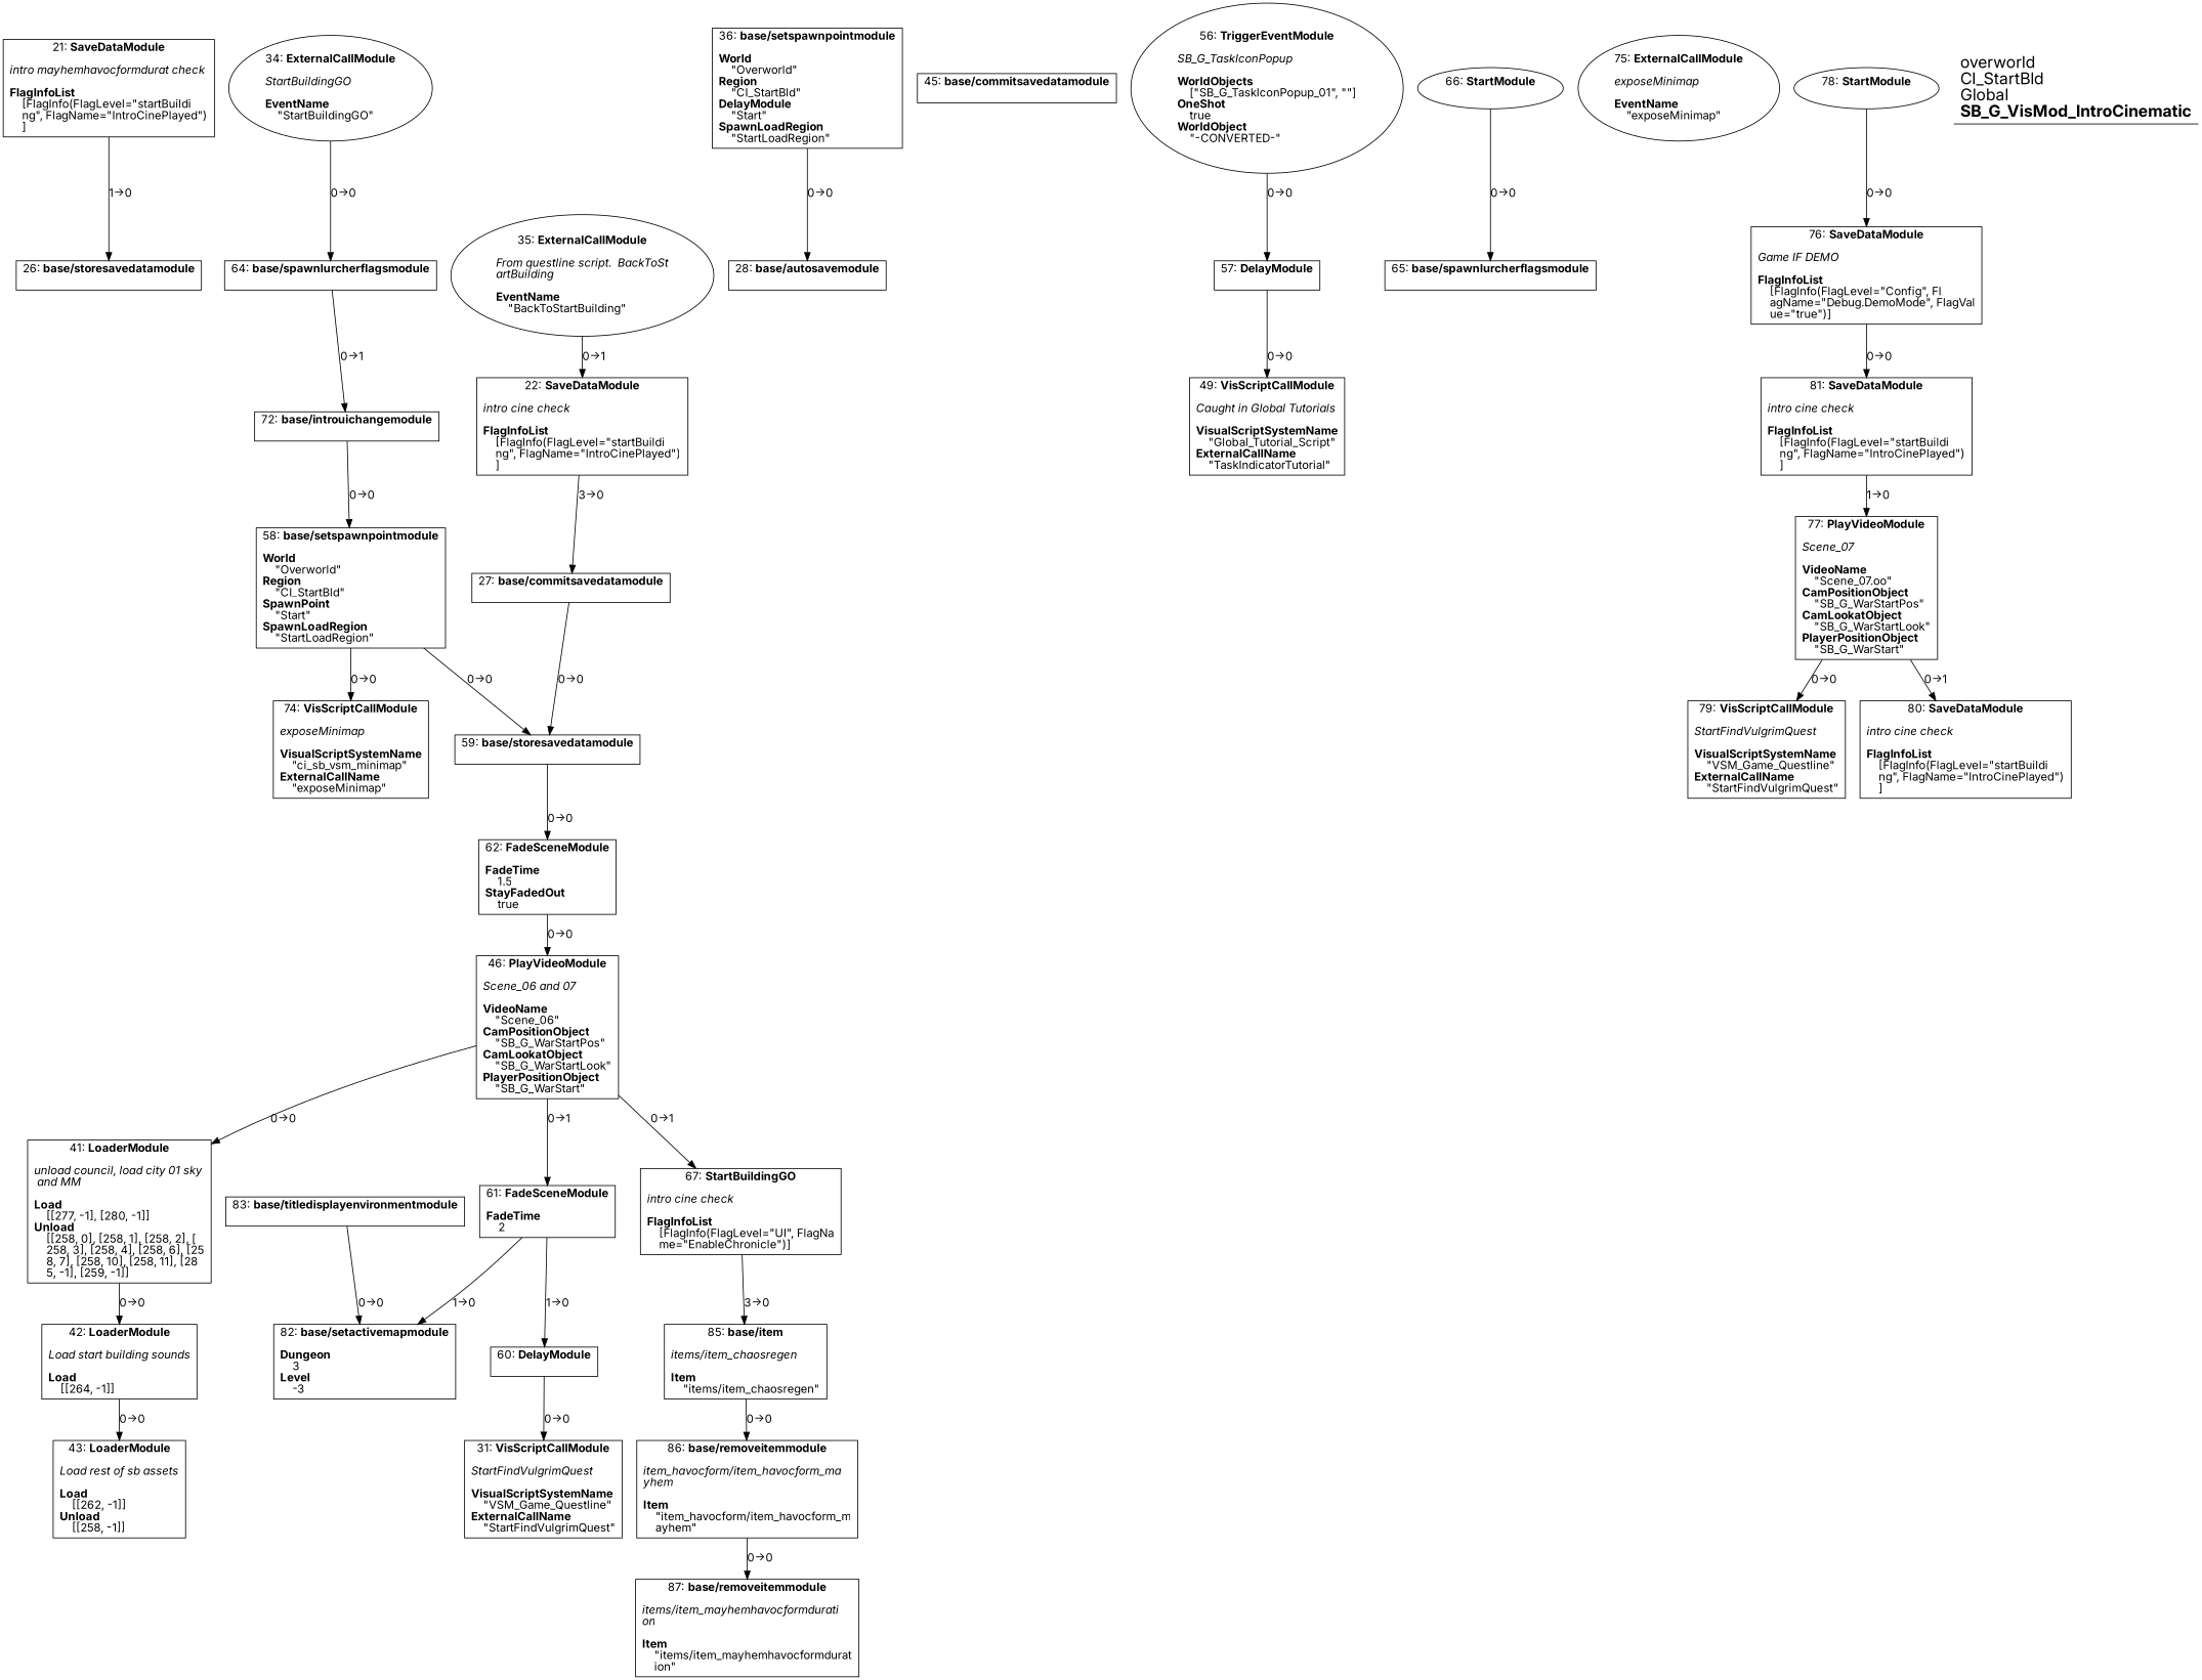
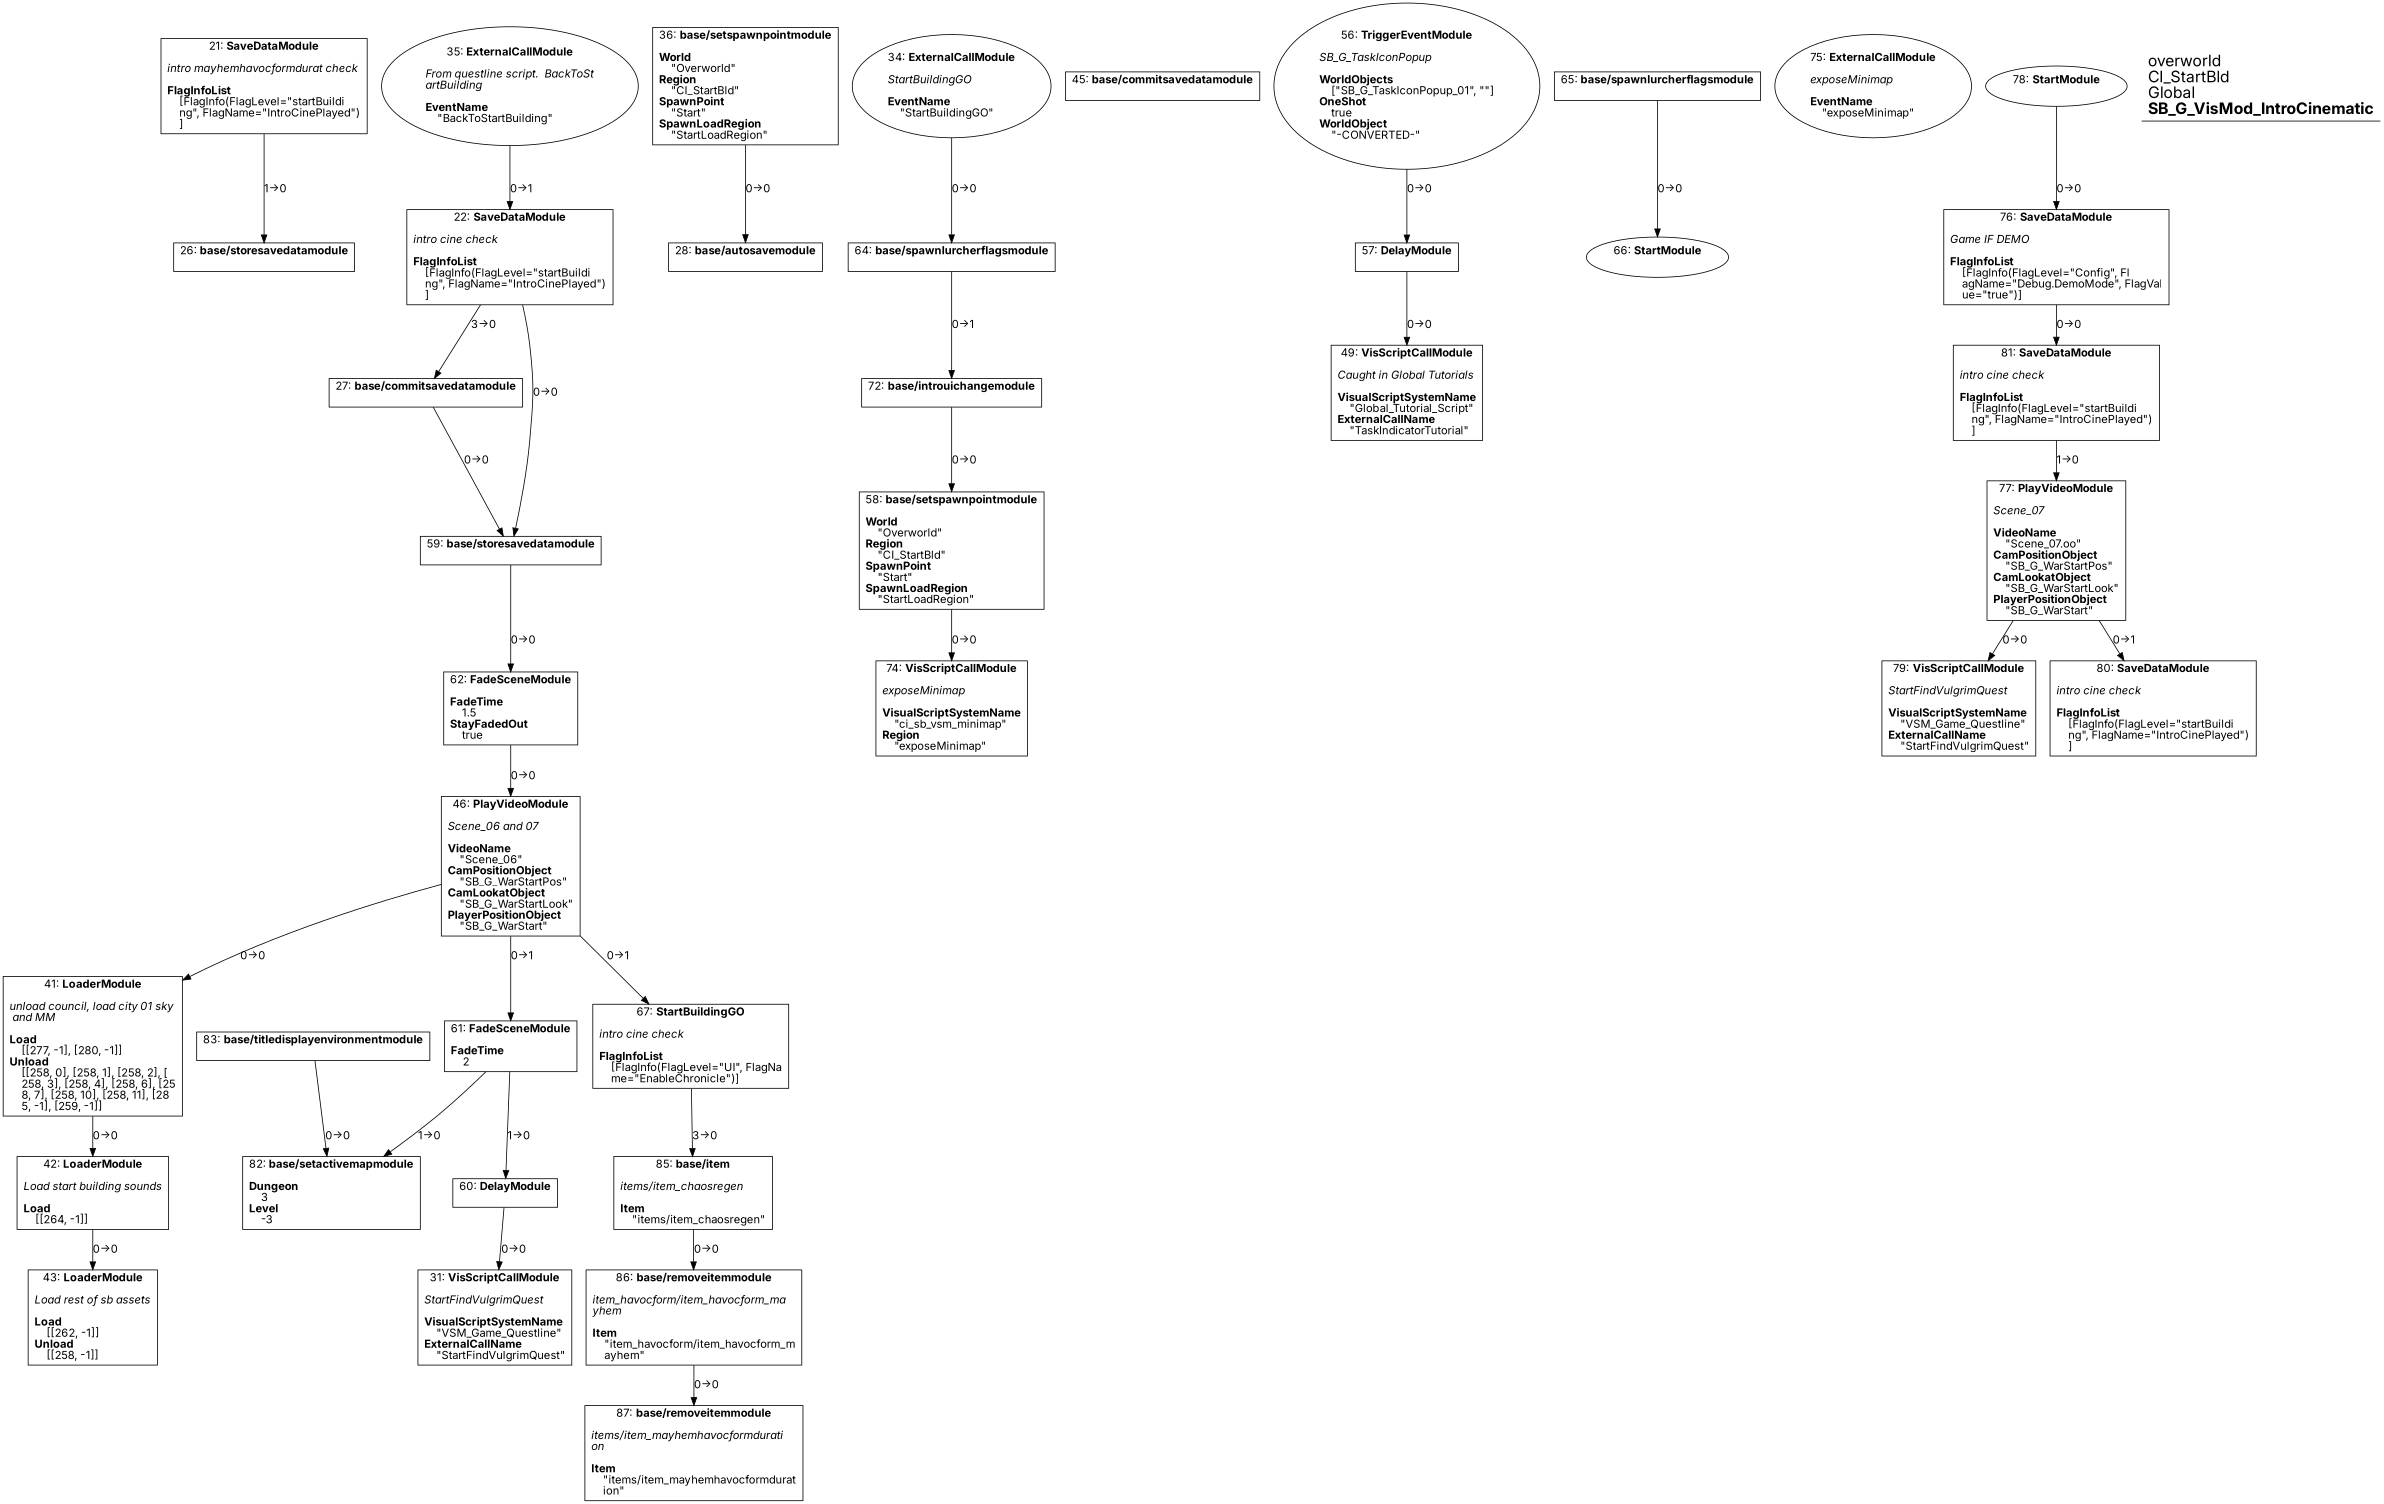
  digraph {
    fontname=Inter
    splines=spline
    node [fontname=Inter shape=box]
    edge [fontname=Inter]
    n1 [label=<21: <b>SaveDataModule</b><br/><br/><i>intro mayhemhavocformdurat check<br align="left"/></i><br align="left"/><b>FlagInfoList</b><br align="left"/>    [FlagInfo(FlagLevel=&quot;startBuildi<br align="left"/>    ng&quot;, FlagName=&quot;IntroCinePlayed&quot;)<br align="left"/>    ]<br align="left"/>>]
    n2 [label=<26: <b>base/storesavedatamodule</b><br/><br/>>]
    n3 [label=<22: <b>SaveDataModule</b><br/><br/><i>intro cine check<br align="left"/></i><br align="left"/><b>FlagInfoList</b><br align="left"/>    [FlagInfo(FlagLevel=&quot;startBuildi<br align="left"/>    ng&quot;, FlagName=&quot;IntroCinePlayed&quot;)<br align="left"/>    ]<br align="left"/>>]
    n4 [label=<27: <b>base/commitsavedatamodule</b><br/><br/>>]
    n5 [label=<59: <b>base/storesavedatamodule</b><br/><br/>>]
-   n6 [label=<36: <b>base/setspawnpointmodule</b><br/><br/><b>World</b><br align="left"/>    &quot;Overworld&quot;<br align="left"/><b>Region</b><br align="left"/>    &quot;CI_StartBld&quot;<br align="left"/><b>DelayModule</b><br align="left"/>    &quot;Start&quot;<br align="left"/><b>SpawnLoadRegion</b><br align="left"/>    &quot;StartLoadRegion&quot;<br align="left"/>>]
+   n6 [label=<36: <b>base/setspawnpointmodule</b><br/><br/><b>World</b><br align="left"/>    &quot;Overworld&quot;<br align="left"/><b>Region</b><br align="left"/>    &quot;CI_StartBld&quot;<br align="left"/><b>SpawnPoint</b><br align="left"/>    &quot;Start&quot;<br align="left"/><b>SpawnLoadRegion</b><br align="left"/>    &quot;StartLoadRegion&quot;<br align="left"/>>]
    n7 [label=<28: <b>base/autosavemodule</b><br/><br/>>]
    n8 [label=<31: <b>VisScriptCallModule</b><br/><br/><i>StartFindVulgrimQuest<br align="left"/></i><br align="left"/><b>VisualScriptSystemName</b><br align="left"/>    &quot;VSM_Game_Questline&quot;<br align="left"/><b>ExternalCallName</b><br align="left"/>    &quot;StartFindVulgrimQuest&quot;<br align="left"/>>]
    n9 [label=<34: <b>ExternalCallModule</b><br/><br/><i>StartBuildingGO<br align="left"/></i><br align="left"/><b>EventName</b><br align="left"/>    &quot;StartBuildingGO&quot;<br align="left"/>> shape=oval]
    n10 [label=<64: <b>base/spawnlurcherflagsmodule</b><br/><br/>>]
    n11 [label=<72: <b>base/introuichangemodule</b><br/><br/>>]
    n12 [label=<58: <b>base/setspawnpointmodule</b><br/><br/><b>World</b><br align="left"/>    &quot;Overworld&quot;<br align="left"/><b>Region</b><br align="left"/>    &quot;CI_StartBld&quot;<br align="left"/><b>SpawnPoint</b><br align="left"/>    &quot;Start&quot;<br align="left"/><b>SpawnLoadRegion</b><br align="left"/>    &quot;StartLoadRegion&quot;<br align="left"/>>]
    n13 [label=<35: <b>ExternalCallModule</b><br/><br/><i>From questline script.  BackToSt<br align="left"/>artBuilding<br align="left"/></i><br align="left"/><b>EventName</b><br align="left"/>    &quot;BackToStartBuilding&quot;<br align="left"/>> shape=oval]
    n14 [label=<41: <b>LoaderModule</b><br/><br/><i>unload council, load city 01 sky<br align="left"/> and MM<br align="left"/></i><br align="left"/><b>Load</b><br align="left"/>    [[277, -1], [280, -1]]<br align="left"/><b>Unload</b><br align="left"/>    [[258, 0], [258, 1], [258, 2], [<br align="left"/>    258, 3], [258, 4], [258, 6], [25<br align="left"/>    8, 7], [258, 10], [258, 11], [28<br align="left"/>    5, -1], [259, -1]]<br align="left"/>>]
    n15 [label=<42: <b>LoaderModule</b><br/><br/><i>Load start building sounds<br align="left"/></i><br align="left"/><b>Load</b><br align="left"/>    [[264, -1]]<br align="left"/>>]
    n16 [label=<43: <b>LoaderModule</b><br/><br/><i>Load rest of sb assets<br align="left"/></i><br align="left"/><b>Load</b><br align="left"/>    [[262, -1]]<br align="left"/><b>Unload</b><br align="left"/>    [[258, -1]]<br align="left"/>>]
    n17 [label=<45: <b>base/commitsavedatamodule</b><br/><br/>>]
    n18 [label=<46: <b>PlayVideoModule</b><br/><br/><i>Scene_06 and 07<br align="left"/></i><br align="left"/><b>VideoName</b><br align="left"/>    &quot;Scene_06&quot;<br align="left"/><b>CamPositionObject</b><br align="left"/>    &quot;SB_G_WarStartPos&quot;<br align="left"/><b>CamLookatObject</b><br align="left"/>    &quot;SB_G_WarStartLook&quot;<br align="left"/><b>PlayerPositionObject</b><br align="left"/>    &quot;SB_G_WarStart&quot;<br align="left"/>>]
    n19 [label=<61: <b>FadeSceneModule</b><br/><br/><b>FadeTime</b><br align="left"/>    2<br align="left"/>>]
    n20 [label=<67: <b>StartBuildingGO</b><br/><br/><i>intro cine check<br align="left"/></i><br align="left"/><b>FlagInfoList</b><br align="left"/>    [FlagInfo(FlagLevel=&quot;UI&quot;, FlagNa<br align="left"/>    me=&quot;EnableChronicle&quot;)]<br align="left"/>>]
    n21 [label=<60: <b>DelayModule</b><br/><br/>>]
    n22 [label=<82: <b>base/setactivemapmodule</b><br/><br/><b>Dungeon</b><br align="left"/>    3<br align="left"/><b>Level</b><br align="left"/>    -3<br align="left"/>>]
    n23 [label=<85: <b>base/item</b><br/><br/><i>items/item_chaosregen<br align="left"/></i><br align="left"/><b>Item</b><br align="left"/>    &quot;items/item_chaosregen&quot;<br align="left"/>>]
    n24 [label=<86: <b>base/removeitemmodule</b><br/><br/><i>item_havocform/item_havocform_ma<br align="left"/>yhem<br align="left"/></i><br align="left"/><b>Item</b><br align="left"/>    &quot;item_havocform/item_havocform_m<br align="left"/>    ayhem&quot;<br align="left"/>>]
    n25 [label=<49: <b>VisScriptCallModule</b><br/><br/><i>Caught in Global Tutorials<br align="left"/></i><br align="left"/><b>VisualScriptSystemName</b><br align="left"/>    &quot;Global_Tutorial_Script&quot;<br align="left"/><b>ExternalCallName</b><br align="left"/>    &quot;TaskIndicatorTutorial&quot;<br align="left"/>>]
    n26 [label=<56: <b>TriggerEventModule</b><br/><br/><i>SB_G_TaskIconPopup<br align="left"/></i><br align="left"/><b>WorldObjects</b><br align="left"/>    [&quot;SB_G_TaskIconPopup_01&quot;, &quot;&quot;]<br align="left"/><b>OneShot</b><br align="left"/>    true<br align="left"/><b>WorldObject</b><br align="left"/>    &quot;-CONVERTED-&quot;<br align="left"/>> shape=oval]
    n27 [label=<57: <b>DelayModule</b><br/><br/>>]
-   n28 [label=<74: <b>VisScriptCallModule</b><br/><br/><i>exposeMinimap<br align="left"/></i><br align="left"/><b>VisualScriptSystemName</b><br align="left"/>    &quot;ci_sb_vsm_minimap&quot;<br align="left"/><b>ExternalCallName</b><br align="left"/>    &quot;exposeMinimap&quot;<br align="left"/>>]
+   n28 [label=<74: <b>VisScriptCallModule</b><br/><br/><i>exposeMinimap<br align="left"/></i><br align="left"/><b>VisualScriptSystemName</b><br align="left"/>    &quot;ci_sb_vsm_minimap&quot;<br align="left"/><b>Region</b><br align="left"/>    &quot;exposeMinimap&quot;<br align="left"/>>]
    n29 [label=<62: <b>FadeSceneModule</b><br/><br/><b>FadeTime</b><br align="left"/>    1.5<br align="left"/><b>StayFadedOut</b><br align="left"/>    true<br align="left"/>>]
    n30 [label=<83: <b>base/titledisplayenvironmentmodule</b><br/><br/>>]
    n31 [label=<65: <b>base/spawnlurcherflagsmodule</b><br/><br/>>]
    n32 [label=<66: <b>StartModule</b><br/><br/>> shape=oval]
    n33 [label=<87: <b>base/removeitemmodule</b><br/><br/><i>items/item_mayhemhavocformdurati<br align="left"/>on<br align="left"/></i><br align="left"/><b>Item</b><br align="left"/>    &quot;items/item_mayhemhavocformdurat<br align="left"/>    ion&quot;<br align="left"/>>]
    n34 [label=<75: <b>ExternalCallModule</b><br/><br/><i>exposeMinimap<br align="left"/></i><br align="left"/><b>EventName</b><br align="left"/>    &quot;exposeMinimap&quot;<br align="left"/>> shape=oval]
    n35 [label=<76: <b>SaveDataModule</b><br/><br/><i>Game IF DEMO<br align="left"/></i><br align="left"/><b>FlagInfoList</b><br align="left"/>    [FlagInfo(FlagLevel=&quot;Config&quot;, Fl<br align="left"/>    agName=&quot;Debug.DemoMode&quot;, FlagVal<br align="left"/>    ue=&quot;true&quot;)]<br align="left"/>>]
    n36 [label=<81: <b>SaveDataModule</b><br/><br/><i>intro cine check<br align="left"/></i><br align="left"/><b>FlagInfoList</b><br align="left"/>    [FlagInfo(FlagLevel=&quot;startBuildi<br align="left"/>    ng&quot;, FlagName=&quot;IntroCinePlayed&quot;)<br align="left"/>    ]<br align="left"/>>]
    n37 [label=<77: <b>PlayVideoModule</b><br/><br/><i>Scene_07<br align="left"/></i><br align="left"/><b>VideoName</b><br align="left"/>    &quot;Scene_07.oo&quot;<br align="left"/><b>CamPositionObject</b><br align="left"/>    &quot;SB_G_WarStartPos&quot;<br align="left"/><b>CamLookatObject</b><br align="left"/>    &quot;SB_G_WarStartLook&quot;<br align="left"/><b>PlayerPositionObject</b><br align="left"/>    &quot;SB_G_WarStart&quot;<br align="left"/>>]
    n38 [label=<79: <b>VisScriptCallModule</b><br/><br/><i>StartFindVulgrimQuest<br align="left"/></i><br align="left"/><b>VisualScriptSystemName</b><br align="left"/>    &quot;VSM_Game_Questline&quot;<br align="left"/><b>ExternalCallName</b><br align="left"/>    &quot;StartFindVulgrimQuest&quot;<br align="left"/>>]
    n39 [label=<80: <b>SaveDataModule</b><br/><br/><i>intro cine check<br align="left"/></i><br align="left"/><b>FlagInfoList</b><br align="left"/>    [FlagInfo(FlagLevel=&quot;startBuildi<br align="left"/>    ng&quot;, FlagName=&quot;IntroCinePlayed&quot;)<br align="left"/>    ]<br align="left"/>>]
    n40 [label=<78: <b>StartModule</b><br/><br/>> shape=oval]
    n41 [label=<<font point-size="20">overworld<br align="left"/>CI_StartBld<br align="left"/>Global<br align="left"/><b>SB_G_VisMod_IntroCinematic</b><br align="left"/></font>> shape=underline]
    n1 -> n2 [label="1→0"]
    n3 -> n4 [label="3→0"]
    n4 -> n5 [label="0→0"]
    n5 -> n29 [label="0→0"]
    n6 -> n7 [label="0→0"]
    n9 -> n10 [label="0→0"]
    n10 -> n11 [label="0→1"]
    n11 -> n12 [label="0→0"]
-   n12 -> n5 [label="0→0"]
+   n3 -> n5 [label="0→0"]
    n12 -> n28 [label="0→0"]
    n13 -> n3 [label="0→1"]
    n14 -> n15 [label="0→0"]
    n15 -> n16 [label="0→0"]
    n18 -> n14 [label="0→0"]
    n18 -> n19 [label="0→1"]
    n18 -> n20 [label="0→1"]
    n19 -> n21 [label="1→0"]
    n19 -> n22 [label="1→0"]
    n20 -> n23 [label="3→0"]
    n21 -> n8 [label="0→0"]
    n23 -> n24 [label="0→0"]
    n24 -> n33 [label="0→0"]
    n26 -> n27 [label="0→0"]
    n27 -> n25 [label="0→0"]
    n29 -> n18 [label="0→0"]
    n30 -> n22 [label="0→0"]
-   n32 -> n31 [label="0→0"]
+   n31 -> n32 [label="0→0"]
    n35 -> n36 [label="0→0"]
    n36 -> n37 [label="1→0"]
    n37 -> n38 [label="0→0"]
    n37 -> n39 [label="0→1"]
    n40 -> n35 [label="0→0"]
  }
